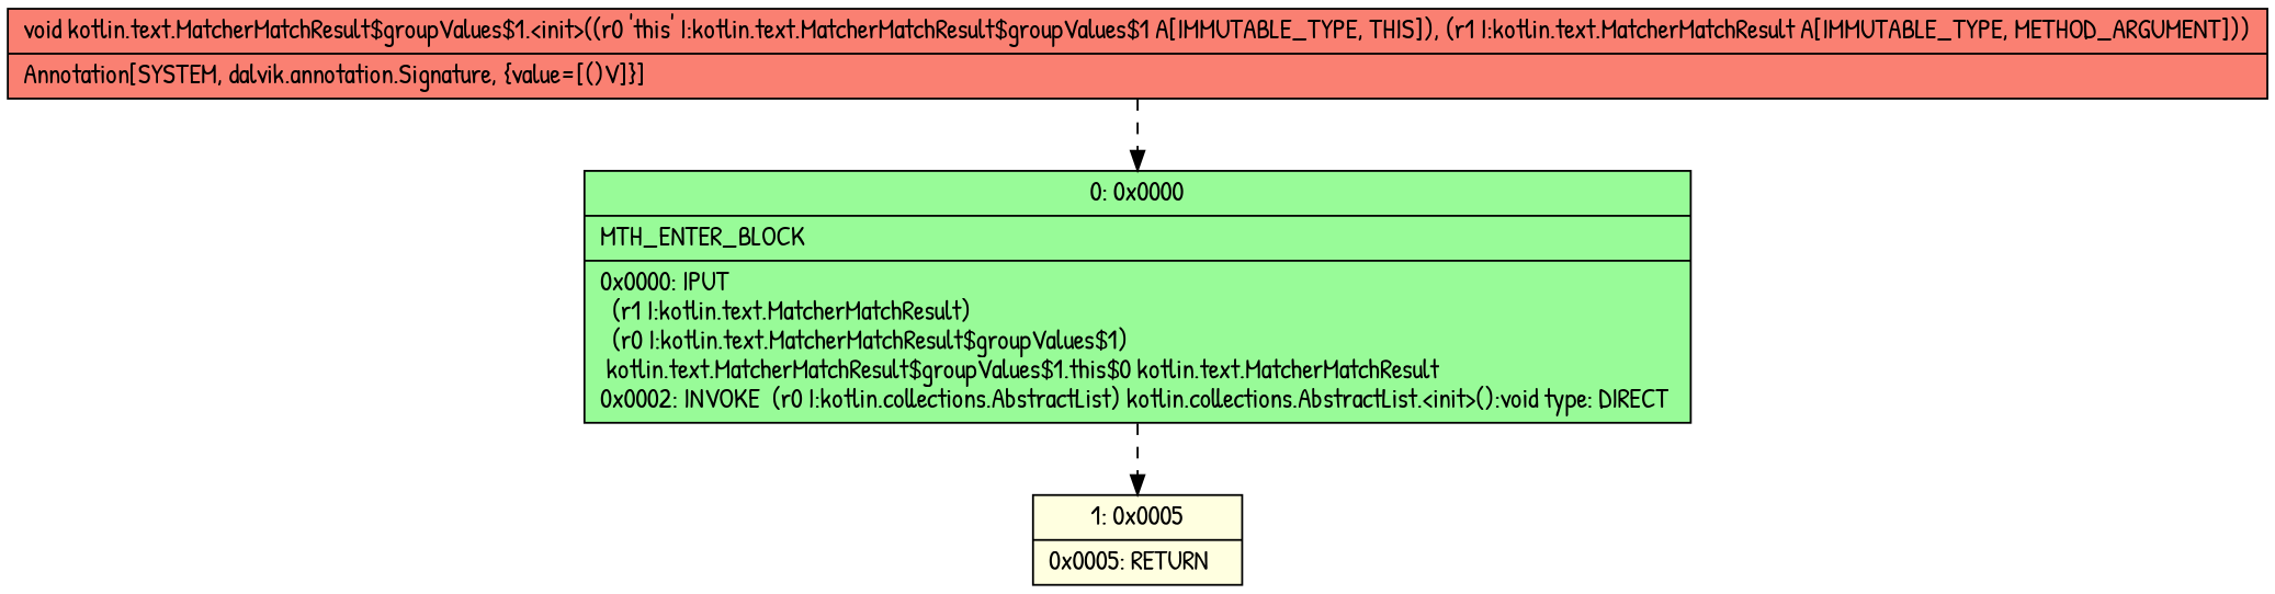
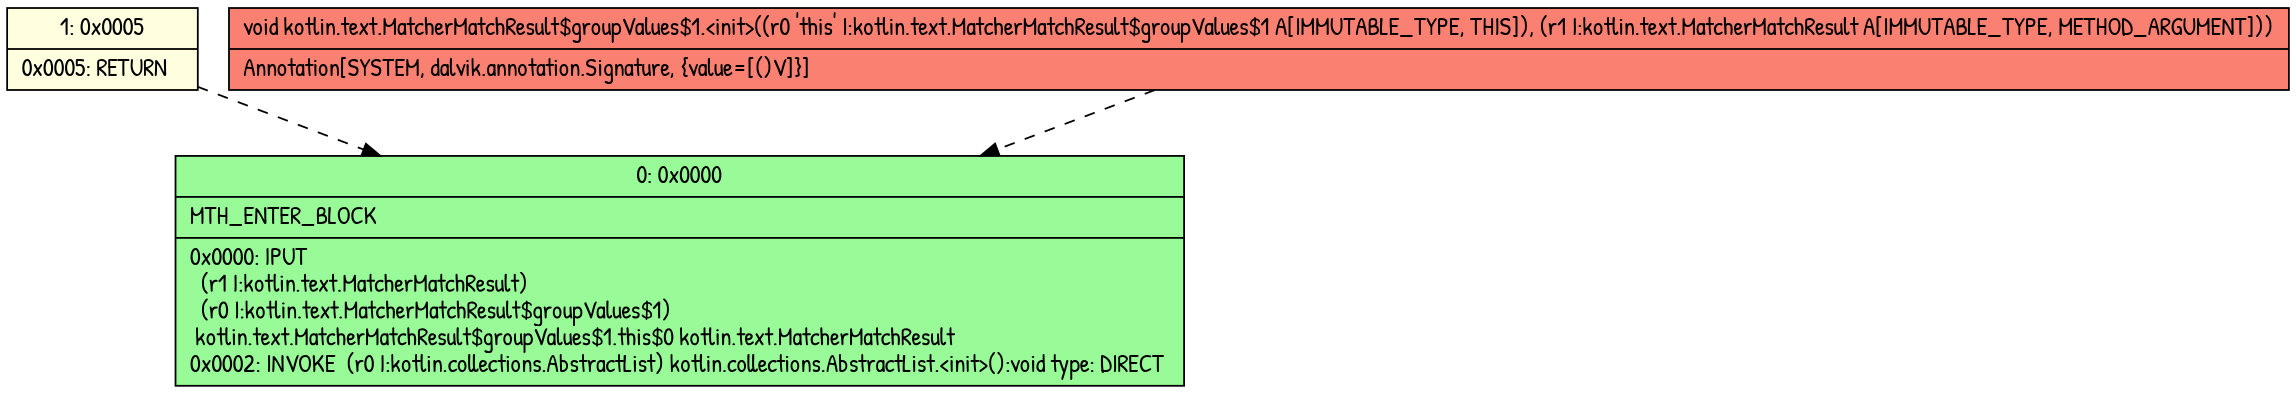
  digraph {
    fontname="Patrick Hand"
    node [shape=record style=filled fontname="Patrick Hand"]
    edge [style=dashed fontname="Patrick Hand"]
    n1 [label="{0\:\ 0x0000|MTH_ENTER_BLOCK\l|0x0000: IPUT  \l  (r1 I:kotlin.text.MatcherMatchResult)\l  (r0 I:kotlin.text.MatcherMatchResult$groupValues$1)\l kotlin.text.MatcherMatchResult$groupValues$1.this$0 kotlin.text.MatcherMatchResult \l0x0002: INVOKE  (r0 I:kotlin.collections.AbstractList) kotlin.collections.AbstractList.\<init\>():void type: DIRECT \l}" fillcolor=palegreen]
    n2 [label="{1\:\ 0x0005|0x0005: RETURN   \l}" fillcolor=lightyellow]
    n3 [label="{void kotlin.text.MatcherMatchResult$groupValues$1.\<init\>((r0 'this' I:kotlin.text.MatcherMatchResult$groupValues$1 A[IMMUTABLE_TYPE, THIS]), (r1 I:kotlin.text.MatcherMatchResult A[IMMUTABLE_TYPE, METHOD_ARGUMENT]))  | Annotation[SYSTEM, dalvik.annotation.Signature, \{value=[()V]\}]\l}" fillcolor=salmon]
-   n1 -> n2
+   n2 -> n1
    n3 -> n1
  }
